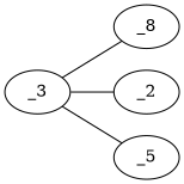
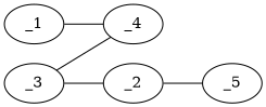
  graph {
    rankdir=LR
-   _4 [x=2.14014 y=1.4539 label=_8]
+   _1 [x=1.45625 y=2.49492]
+   _4 [x=2.14014 y=1.4539]
    _2 [x=2.3 y=0.71]
    _5 [x=2.00695 y=1.12164]
    _3 [x=1.01862 y=1.11242]
-   _3 -- _5
+   _1 -- _4
+   _2 -- _5
    _3 -- _4
    _3 -- _2
  }
